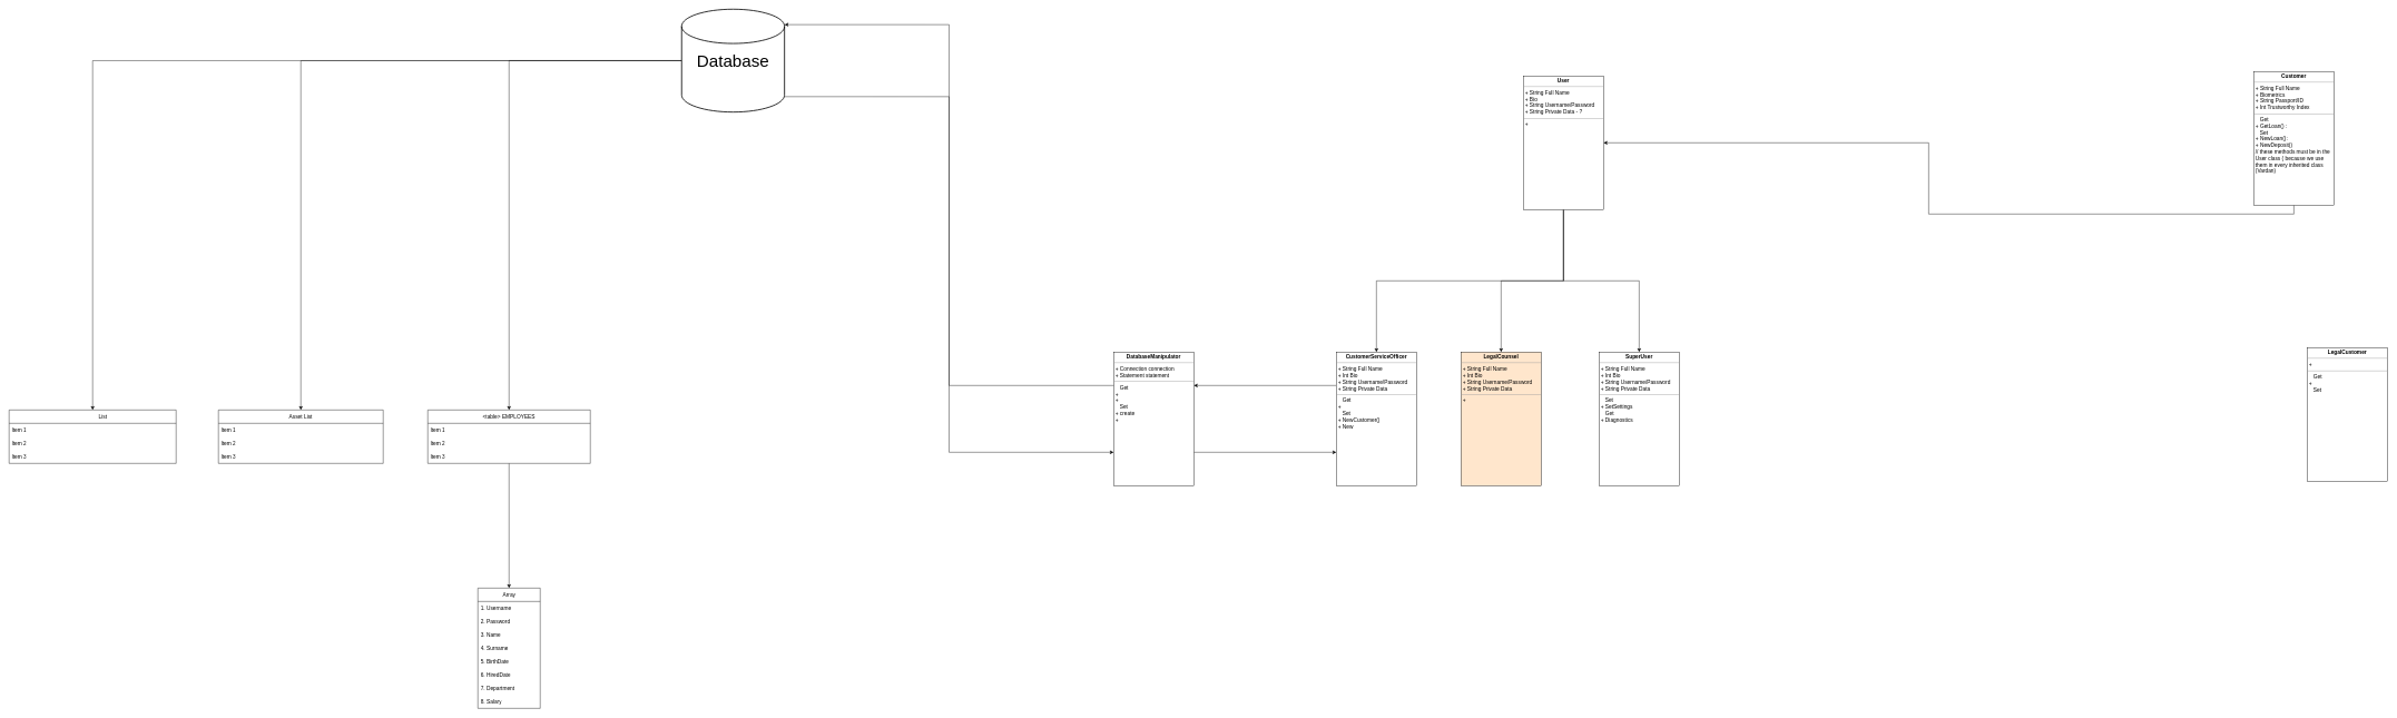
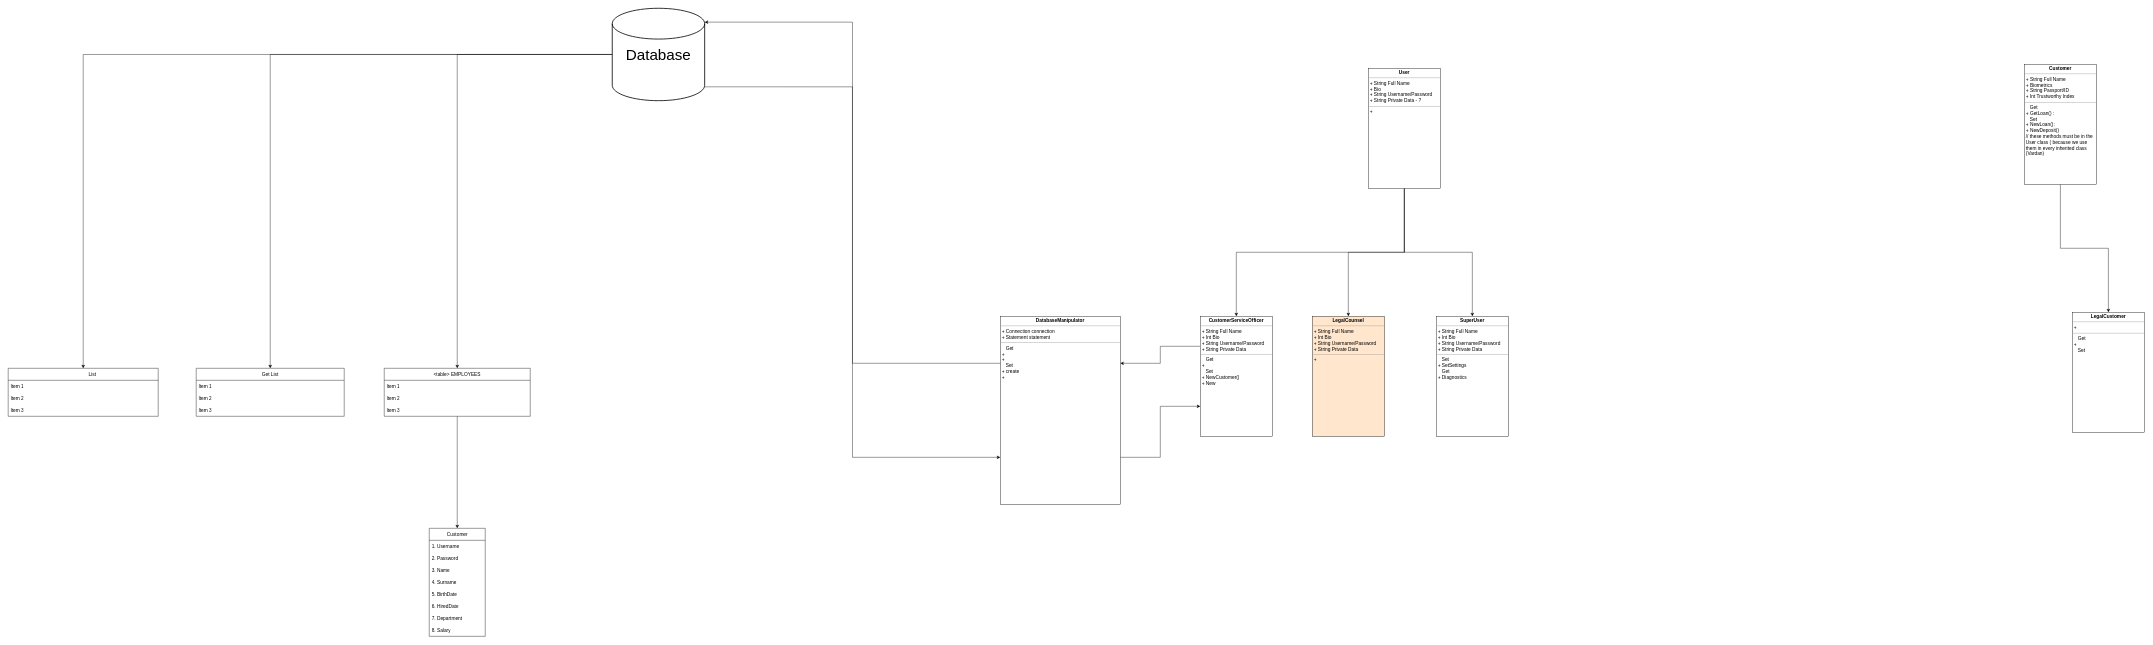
  <mxCell id="0" />
  <mxCell id="1" parent="0" />
  <mxCell id="2" style="edgeStyle=orthogonalEdgeStyle;rounded=0;orthogonalLoop=1;jettySize=auto;html=1;exitX=0;exitY=0.5;exitDx=0;exitDy=0;exitPerimeter=0;entryX=0.5;entryY=0;entryDx=0;entryDy=0;" edge="1" parent="1" source="6" target="19"><mxGeometry relative="1" as="geometry" /></mxCell>
  <mxCell id="3" style="edgeStyle=orthogonalEdgeStyle;rounded=0;orthogonalLoop=1;jettySize=auto;html=1;exitX=0;exitY=0.5;exitDx=0;exitDy=0;exitPerimeter=0;entryX=0.5;entryY=0;entryDx=0;entryDy=0;" edge="1" parent="1" source="6" target="23"><mxGeometry relative="1" as="geometry" /></mxCell>
  <mxCell id="4" style="edgeStyle=orthogonalEdgeStyle;rounded=0;orthogonalLoop=1;jettySize=auto;html=1;exitX=0;exitY=0.5;exitDx=0;exitDy=0;exitPerimeter=0;" edge="1" parent="1" source="6" target="27"><mxGeometry relative="1" as="geometry" /></mxCell>
  <mxCell id="5" style="edgeStyle=orthogonalEdgeStyle;rounded=0;orthogonalLoop=1;jettySize=auto;html=1;exitX=1;exitY=0.85;exitDx=0;exitDy=0;exitPerimeter=0;entryX=0;entryY=0.75;entryDx=0;entryDy=0;" edge="1" parent="1" source="6" target="41"><mxGeometry relative="1" as="geometry" /></mxCell>
  <mxCell id="6" value="&lt;font style=&quot;font-size: 38px;&quot;&gt;Database&lt;/font&gt;" style="strokeWidth=2;html=1;shape=mxgraph.flowchart.database;whiteSpace=wrap;" vertex="1" parent="1"><mxGeometry x="1530" y="20" width="231" height="231" as="geometry" /></mxCell>
  <mxCell id="7" style="edgeStyle=orthogonalEdgeStyle;rounded=0;orthogonalLoop=1;jettySize=auto;html=1;exitX=0.5;exitY=1;exitDx=0;exitDy=0;entryX=0.5;entryY=0;entryDx=0;entryDy=0;" edge="1" parent="1" source="10" target="12"><mxGeometry relative="1" as="geometry" /></mxCell>
  <mxCell id="8" style="edgeStyle=orthogonalEdgeStyle;rounded=0;orthogonalLoop=1;jettySize=auto;html=1;exitX=0.5;exitY=1;exitDx=0;exitDy=0;entryX=0.5;entryY=0;entryDx=0;entryDy=0;" edge="1" parent="1" source="10" target="13"><mxGeometry relative="1" as="geometry" /></mxCell>
  <mxCell id="9" style="edgeStyle=orthogonalEdgeStyle;rounded=0;orthogonalLoop=1;jettySize=auto;html=1;exitX=0.5;exitY=1;exitDx=0;exitDy=0;entryX=0.5;entryY=0;entryDx=0;entryDy=0;" edge="1" parent="1" source="10" target="14"><mxGeometry relative="1" as="geometry" /></mxCell>
  <mxCell id="10" value="&lt;p style=&quot;margin:0px;margin-top:4px;text-align:center;&quot;&gt;&lt;b&gt;User&lt;/b&gt;&lt;/p&gt;&lt;hr size=&quot;1&quot;&gt;&lt;p style=&quot;margin:0px;margin-left:4px;&quot;&gt;+ String Full Name&lt;/p&gt;&lt;p style=&quot;margin:0px;margin-left:4px;&quot;&gt;+ Bio&lt;/p&gt;&lt;p style=&quot;margin:0px;margin-left:4px;&quot;&gt;+ String Username/Password&lt;/p&gt;&lt;p style=&quot;margin:0px;margin-left:4px;&quot;&gt;+ String Private Data - ?&lt;/p&gt;&lt;hr size=&quot;1&quot;&gt;&lt;p style=&quot;margin:0px;margin-left:4px;&quot;&gt;+&amp;nbsp;&lt;/p&gt;" style="verticalAlign=top;align=left;overflow=fill;html=1;whiteSpace=wrap;" vertex="1" parent="1"><mxGeometry x="3420" width="180" height="300" as="geometry" y="170" /></mxCell>
  <mxCell id="11" style="edgeStyle=orthogonalEdgeStyle;rounded=0;orthogonalLoop=1;jettySize=auto;html=1;exitX=0;exitY=0.25;exitDx=0;exitDy=0;entryX=1;entryY=0.25;entryDx=0;entryDy=0;" edge="1" parent="1" source="12" target="41"><mxGeometry relative="1" as="geometry" /></mxCell>
  <mxCell id="12" value="&lt;p style=&quot;margin:0px;margin-top:4px;text-align:center;&quot;&gt;&lt;b&gt;CustomerServiceOfficer&lt;/b&gt;&lt;/p&gt;&lt;hr size=&quot;1&quot;&gt;&lt;p style=&quot;margin:0px;margin-left:4px;&quot;&gt;+ String Full Name&lt;/p&gt;&lt;p style=&quot;margin:0px;margin-left:4px;&quot;&gt;+ Int Bio&lt;/p&gt;&lt;p style=&quot;margin:0px;margin-left:4px;&quot;&gt;+ String Username/Password&lt;/p&gt;&lt;p style=&quot;margin:0px;margin-left:4px;&quot;&gt;+ String Private Data&lt;/p&gt;&lt;hr size=&quot;1&quot;&gt;&lt;p style=&quot;margin:0px;margin-left:4px;&quot;&gt;&amp;nbsp; &amp;nbsp;Get&lt;/p&gt;&lt;p style=&quot;margin:0px;margin-left:4px;&quot;&gt;+&amp;nbsp;&lt;/p&gt;&lt;p style=&quot;margin:0px;margin-left:4px;&quot;&gt;&amp;nbsp; &amp;nbsp;Set&lt;/p&gt;&lt;p style=&quot;margin:0px;margin-left:4px;&quot;&gt;+ NewCustomer()&lt;/p&gt;&lt;p style=&quot;margin:0px;margin-left:4px;&quot;&gt;+ New&lt;/p&gt;" style="verticalAlign=top;align=left;overflow=fill;html=1;whiteSpace=wrap;" vertex="1" parent="1"><mxGeometry x="3000" y="790" width="180" height="300" as="geometry" /></mxCell>
  <mxCell id="13" value="&lt;p style=&quot;margin:0px;margin-top:4px;text-align:center;&quot;&gt;&lt;b&gt;LegalCounsel&lt;/b&gt;&lt;/p&gt;&lt;hr size=&quot;1&quot;&gt;&lt;p style=&quot;margin:0px;margin-left:4px;&quot;&gt;+ String Full Name&lt;/p&gt;&lt;p style=&quot;margin:0px;margin-left:4px;&quot;&gt;+ Int Bio&lt;/p&gt;&lt;p style=&quot;margin:0px;margin-left:4px;&quot;&gt;+ String Username/Password&lt;/p&gt;&lt;p style=&quot;margin:0px;margin-left:4px;&quot;&gt;+ String Private Data&lt;/p&gt;&lt;hr size=&quot;1&quot;&gt;&lt;p style=&quot;margin:0px;margin-left:4px;&quot;&gt;+&amp;nbsp;&lt;/p&gt;" style="verticalAlign=top;align=left;overflow=fill;html=1;whiteSpace=wrap;fillColor=#ffe6cc;" vertex="1" parent="1"><mxGeometry x="3280" y="790" width="180" height="300" as="geometry" /></mxCell>
  <mxCell id="14" value="&lt;p style=&quot;margin:0px;margin-top:4px;text-align:center;&quot;&gt;&lt;b&gt;SuperUser&lt;/b&gt;&lt;/p&gt;&lt;hr size=&quot;1&quot;&gt;&lt;p style=&quot;margin:0px;margin-left:4px;&quot;&gt;+ String Full Name&lt;/p&gt;&lt;p style=&quot;margin:0px;margin-left:4px;&quot;&gt;+ Int Bio&lt;/p&gt;&lt;p style=&quot;margin:0px;margin-left:4px;&quot;&gt;+ String Username/Password&lt;/p&gt;&lt;p style=&quot;margin:0px;margin-left:4px;&quot;&gt;+ String Private Data&lt;/p&gt;&lt;hr size=&quot;1&quot;&gt;&lt;p style=&quot;margin:0px;margin-left:4px;&quot;&gt;&amp;nbsp; &amp;nbsp;Set&lt;/p&gt;&lt;p style=&quot;margin:0px;margin-left:4px;&quot;&gt;+ SetSettings&lt;/p&gt;&lt;p style=&quot;margin:0px;margin-left:4px;&quot;&gt;&amp;nbsp; &amp;nbsp;Get&lt;/p&gt;&lt;p style=&quot;margin:0px;margin-left:4px;&quot;&gt;+ Diagnostics&lt;/p&gt;" style="verticalAlign=top;align=left;overflow=fill;html=1;whiteSpace=wrap;" vertex="1" parent="1"><mxGeometry x="3590" y="790" width="180" height="300" as="geometry" /></mxCell>
- <mxCell id="15" style="edgeStyle=orthogonalEdgeStyle;rounded=0;orthogonalLoop=1;jettySize=auto;html=1;exitX=0.5;exitY=1;exitDx=0;exitDy=0;" edge="1" parent="1" source="16" target="10"><mxGeometry relative="1" as="geometry" /></mxCell>
+ <mxCell id="15" style="edgeStyle=orthogonalEdgeStyle;rounded=0;orthogonalLoop=1;jettySize=auto;html=1;exitX=0.5;exitY=1;exitDx=0;exitDy=0;" edge="1" parent="1" source="16" target="17"><mxGeometry relative="1" as="geometry" /></mxCell>
  <mxCell id="16" value="&lt;p style=&quot;margin:0px;margin-top:4px;text-align:center;&quot;&gt;&lt;b&gt;Customer&lt;/b&gt;&lt;/p&gt;&lt;hr size=&quot;1&quot;&gt;&lt;p style=&quot;margin:0px;margin-left:4px;&quot;&gt;+ String Full Name&lt;/p&gt;&lt;p style=&quot;margin:0px;margin-left:4px;&quot;&gt;+ Biometrics&lt;/p&gt;&lt;p style=&quot;margin:0px;margin-left:4px;&quot;&gt;+ String Passport/ID&lt;/p&gt;&lt;p style=&quot;margin:0px;margin-left:4px;&quot;&gt;+ Int Trustworthy Index&lt;/p&gt;&lt;hr size=&quot;1&quot;&gt;&lt;p style=&quot;margin:0px;margin-left:4px;&quot;&gt;&amp;nbsp; &amp;nbsp;Get&lt;/p&gt;&lt;p style=&quot;margin:0px;margin-left:4px;&quot;&gt;+ GetLoan() :&amp;nbsp;&lt;/p&gt;&lt;p style=&quot;margin:0px;margin-left:4px;&quot;&gt;&amp;nbsp; &amp;nbsp;Set&lt;/p&gt;&lt;p style=&quot;border-color: var(--border-color); margin: 0px 0px 0px 4px;&quot;&gt;+ NewLoan():&lt;/p&gt;&lt;p style=&quot;border-color: var(--border-color); margin: 0px 0px 0px 4px;&quot;&gt;+ NewDeposit()&lt;/p&gt;&lt;p style=&quot;margin:0px;margin-left:4px;&quot;&gt;// these methods must be in the User class ( because we use them in every inherited class (Vardan)&lt;/p&gt;" style="verticalAlign=top;align=left;overflow=fill;html=1;whiteSpace=wrap;" vertex="1" parent="1"><mxGeometry x="5060" y="160" width="180" height="300" as="geometry" /></mxCell>
  <mxCell id="17" value="&lt;p style=&quot;margin:0px;margin-top:4px;text-align:center;&quot;&gt;&lt;b&gt;LegalCustomer&lt;/b&gt;&lt;/p&gt;&lt;hr size=&quot;1&quot;&gt;&lt;p style=&quot;margin:0px;margin-left:4px;&quot;&gt;+&amp;nbsp;&lt;br&gt;&lt;/p&gt;&lt;hr size=&quot;1&quot;&gt;&lt;p style=&quot;margin:0px;margin-left:4px;&quot;&gt;&amp;nbsp; &amp;nbsp;Get&lt;/p&gt;&lt;p style=&quot;margin:0px;margin-left:4px;&quot;&gt;+&amp;nbsp;&lt;/p&gt;&lt;p style=&quot;margin:0px;margin-left:4px;&quot;&gt;&amp;nbsp; &amp;nbsp;Set&lt;/p&gt;" style="verticalAlign=top;align=left;overflow=fill;html=1;whiteSpace=wrap;" vertex="1" parent="1"><mxGeometry x="5180" y="780" width="180" height="300" as="geometry" /></mxCell>
  <mxCell id="18" style="edgeStyle=orthogonalEdgeStyle;rounded=0;orthogonalLoop=1;jettySize=auto;html=1;exitX=0.5;exitY=1;exitDx=0;exitDy=0;entryX=0.5;entryY=0;entryDx=0;entryDy=0;" edge="1" parent="1" source="19" target="31"><mxGeometry relative="1" as="geometry"><mxPoint x="1142.5" y="1310" as="targetPoint" /></mxGeometry></mxCell>
  <mxCell id="19" value="&amp;lt;table&amp;gt; EMPLOYEES" style="swimlane;fontStyle=0;childLayout=stackLayout;horizontal=1;startSize=30;horizontalStack=0;resizeParent=1;resizeParentMax=0;resizeLast=0;collapsible=1;marginBottom=0;whiteSpace=wrap;html=1;" vertex="1" parent="1"><mxGeometry x="960" y="920" width="365" height="120" as="geometry" /></mxCell>
  <mxCell id="20" value="Item 1" style="text;strokeColor=none;fillColor=none;align=left;verticalAlign=middle;spacingLeft=4;spacingRight=4;overflow=hidden;points=[[0,0.5],[1,0.5]];portConstraint=eastwest;rotatable=0;whiteSpace=wrap;html=1;" vertex="1" parent="19"><mxGeometry y="30" width="365" height="30" as="geometry" /></mxCell>
  <mxCell id="21" value="Item 2" style="text;strokeColor=none;fillColor=none;align=left;verticalAlign=middle;spacingLeft=4;spacingRight=4;overflow=hidden;points=[[0,0.5],[1,0.5]];portConstraint=eastwest;rotatable=0;whiteSpace=wrap;html=1;" vertex="1" parent="19"><mxGeometry y="60" width="365" height="30" as="geometry" /></mxCell>
  <mxCell id="22" value="Item 3" style="text;strokeColor=none;fillColor=none;align=left;verticalAlign=middle;spacingLeft=4;spacingRight=4;overflow=hidden;points=[[0,0.5],[1,0.5]];portConstraint=eastwest;rotatable=0;whiteSpace=wrap;html=1;" vertex="1" parent="19"><mxGeometry y="90" width="365" height="30" as="geometry" /></mxCell>
- <mxCell id="23" value="Asset List" style="swimlane;fontStyle=0;childLayout=stackLayout;horizontal=1;startSize=30;horizontalStack=0;resizeParent=1;resizeParentMax=0;resizeLast=0;collapsible=1;marginBottom=0;whiteSpace=wrap;html=1;" vertex="1" parent="1"><mxGeometry x="490" y="920" width="370" height="120" as="geometry" /></mxCell>
+ <mxCell id="23" value="Get List" style="swimlane;fontStyle=0;childLayout=stackLayout;horizontal=1;startSize=30;horizontalStack=0;resizeParent=1;resizeParentMax=0;resizeLast=0;collapsible=1;marginBottom=0;whiteSpace=wrap;html=1;" vertex="1" parent="1"><mxGeometry x="490" y="920" width="370" height="120" as="geometry" /></mxCell>
  <mxCell id="24" value="Item 1" style="text;strokeColor=none;fillColor=none;align=left;verticalAlign=middle;spacingLeft=4;spacingRight=4;overflow=hidden;points=[[0,0.5],[1,0.5]];portConstraint=eastwest;rotatable=0;whiteSpace=wrap;html=1;" vertex="1" parent="23"><mxGeometry y="30" width="370" height="30" as="geometry" /></mxCell>
  <mxCell id="25" value="Item 2" style="text;strokeColor=none;fillColor=none;align=left;verticalAlign=middle;spacingLeft=4;spacingRight=4;overflow=hidden;points=[[0,0.5],[1,0.5]];portConstraint=eastwest;rotatable=0;whiteSpace=wrap;html=1;" vertex="1" parent="23"><mxGeometry y="60" width="370" height="30" as="geometry" /></mxCell>
  <mxCell id="26" value="Item 3" style="text;strokeColor=none;fillColor=none;align=left;verticalAlign=middle;spacingLeft=4;spacingRight=4;overflow=hidden;points=[[0,0.5],[1,0.5]];portConstraint=eastwest;rotatable=0;whiteSpace=wrap;html=1;" vertex="1" parent="23"><mxGeometry y="90" width="370" height="30" as="geometry" /></mxCell>
  <mxCell id="27" value="&amp;nbsp; &amp;nbsp; &amp;nbsp; &amp;nbsp; &amp;nbsp; &amp;nbsp; &amp;nbsp; List" style="swimlane;fontStyle=0;childLayout=stackLayout;horizontal=1;startSize=30;horizontalStack=0;resizeParent=1;resizeParentMax=0;resizeLast=0;collapsible=1;marginBottom=0;whiteSpace=wrap;html=1;" vertex="1" parent="1"><mxGeometry x="20" y="920" width="375" height="120" as="geometry" /></mxCell>
  <mxCell id="28" value="Item 1" style="text;strokeColor=none;fillColor=none;align=left;verticalAlign=middle;spacingLeft=4;spacingRight=4;overflow=hidden;points=[[0,0.5],[1,0.5]];portConstraint=eastwest;rotatable=0;whiteSpace=wrap;html=1;" vertex="1" parent="27"><mxGeometry y="30" width="375" height="30" as="geometry" /></mxCell>
  <mxCell id="29" value="Item 2" style="text;strokeColor=none;fillColor=none;align=left;verticalAlign=middle;spacingLeft=4;spacingRight=4;overflow=hidden;points=[[0,0.5],[1,0.5]];portConstraint=eastwest;rotatable=0;whiteSpace=wrap;html=1;" vertex="1" parent="27"><mxGeometry y="60" width="375" height="30" as="geometry" /></mxCell>
  <mxCell id="30" value="Item 3" style="text;strokeColor=none;fillColor=none;align=left;verticalAlign=middle;spacingLeft=4;spacingRight=4;overflow=hidden;points=[[0,0.5],[1,0.5]];portConstraint=eastwest;rotatable=0;whiteSpace=wrap;html=1;" vertex="1" parent="27"><mxGeometry y="90" width="375" height="30" as="geometry" /></mxCell>
- <mxCell id="31" value="Array" style="swimlane;fontStyle=0;childLayout=stackLayout;horizontal=1;startSize=30;horizontalStack=0;resizeParent=1;resizeParentMax=0;resizeLast=0;collapsible=1;marginBottom=0;whiteSpace=wrap;html=1;" vertex="1" parent="1"><mxGeometry x="1072.5" y="1320" width="140" height="270" as="geometry" /></mxCell>
+ <mxCell id="31" value="Customer" style="swimlane;fontStyle=0;childLayout=stackLayout;horizontal=1;startSize=30;horizontalStack=0;resizeParent=1;resizeParentMax=0;resizeLast=0;collapsible=1;marginBottom=0;whiteSpace=wrap;html=1;" vertex="1" parent="1"><mxGeometry x="1072.5" y="1320" width="140" height="270" as="geometry" /></mxCell>
  <mxCell id="32" value="1. Username" style="text;strokeColor=none;fillColor=none;align=left;verticalAlign=middle;spacingLeft=4;spacingRight=4;overflow=hidden;points=[[0,0.5],[1,0.5]];portConstraint=eastwest;rotatable=0;whiteSpace=wrap;html=1;" vertex="1" parent="31"><mxGeometry y="30" width="140" height="30" as="geometry" /></mxCell>
  <mxCell id="33" value="2. Password" style="text;strokeColor=none;fillColor=none;align=left;verticalAlign=middle;spacingLeft=4;spacingRight=4;overflow=hidden;points=[[0,0.5],[1,0.5]];portConstraint=eastwest;rotatable=0;whiteSpace=wrap;html=1;" vertex="1" parent="31"><mxGeometry y="60" width="140" height="30" as="geometry" /></mxCell>
  <mxCell id="34" value="3. Name" style="text;strokeColor=none;fillColor=none;align=left;verticalAlign=middle;spacingLeft=4;spacingRight=4;overflow=hidden;points=[[0,0.5],[1,0.5]];portConstraint=eastwest;rotatable=0;whiteSpace=wrap;html=1;" vertex="1" parent="31"><mxGeometry y="90" width="140" height="30" as="geometry" /></mxCell>
  <mxCell id="35" value="4. Surname" style="text;strokeColor=none;fillColor=none;align=left;verticalAlign=middle;spacingLeft=4;spacingRight=4;overflow=hidden;points=[[0,0.5],[1,0.5]];portConstraint=eastwest;rotatable=0;whiteSpace=wrap;html=1;" vertex="1" parent="31"><mxGeometry y="120" width="140" height="30" as="geometry" /></mxCell>
  <mxCell id="36" value="5. BirthDate" style="text;strokeColor=none;fillColor=none;align=left;verticalAlign=middle;spacingLeft=4;spacingRight=4;overflow=hidden;points=[[0,0.5],[1,0.5]];portConstraint=eastwest;rotatable=0;whiteSpace=wrap;html=1;" vertex="1" parent="31"><mxGeometry y="150" width="140" height="30" as="geometry" /></mxCell>
  <mxCell id="37" value="6. HiredDate" style="text;strokeColor=none;fillColor=none;align=left;verticalAlign=middle;spacingLeft=4;spacingRight=4;overflow=hidden;points=[[0,0.5],[1,0.5]];portConstraint=eastwest;rotatable=0;whiteSpace=wrap;html=1;" vertex="1" parent="31"><mxGeometry y="180" width="140" height="30" as="geometry" /></mxCell>
  <mxCell id="38" value="7. Department" style="text;strokeColor=none;fillColor=none;align=left;verticalAlign=middle;spacingLeft=4;spacingRight=4;overflow=hidden;points=[[0,0.5],[1,0.5]];portConstraint=eastwest;rotatable=0;whiteSpace=wrap;html=1;" vertex="1" parent="31"><mxGeometry y="210" width="140" height="30" as="geometry" /></mxCell>
  <mxCell id="39" value="8. Salary" style="text;strokeColor=none;fillColor=none;align=left;verticalAlign=middle;spacingLeft=4;spacingRight=4;overflow=hidden;points=[[0,0.5],[1,0.5]];portConstraint=eastwest;rotatable=0;whiteSpace=wrap;html=1;" vertex="1" parent="31"><mxGeometry y="240" width="140" height="30" as="geometry" /></mxCell>
  <mxCell id="40" style="edgeStyle=orthogonalEdgeStyle;rounded=0;orthogonalLoop=1;jettySize=auto;html=1;exitX=1;exitY=0.75;exitDx=0;exitDy=0;entryX=0;entryY=0.75;entryDx=0;entryDy=0;" edge="1" parent="1" source="41" target="12"><mxGeometry relative="1" as="geometry" /></mxCell>
- <mxCell id="41" value="&lt;p style=&quot;margin:0px;margin-top:4px;text-align:center;&quot;&gt;&lt;b&gt;DatabaseManipulator&lt;/b&gt;&lt;/p&gt;&lt;hr size=&quot;1&quot;&gt;&lt;p style=&quot;margin:0px;margin-left:4px;&quot;&gt;+ Connection connection&lt;/p&gt;&lt;p style=&quot;margin:0px;margin-left:4px;&quot;&gt;+ Statement statement&lt;/p&gt;&lt;hr size=&quot;1&quot;&gt;&lt;p style=&quot;margin:0px;margin-left:4px;&quot;&gt;&amp;nbsp; &amp;nbsp;Get&lt;/p&gt;&lt;p style=&quot;margin:0px;margin-left:4px;&quot;&gt;+&amp;nbsp;&lt;/p&gt;&lt;p style=&quot;margin:0px;margin-left:4px;&quot;&gt;+&amp;nbsp;&lt;/p&gt;&lt;p style=&quot;margin:0px;margin-left:4px;&quot;&gt;&amp;nbsp; &amp;nbsp;Set&lt;/p&gt;&lt;p style=&quot;border-color: var(--border-color); margin: 0px 0px 0px 4px;&quot;&gt;+ create&lt;/p&gt;&lt;p style=&quot;border-color: var(--border-color); margin: 0px 0px 0px 4px;&quot;&gt;+&amp;nbsp;&lt;/p&gt;&lt;p style=&quot;margin:0px;margin-left:4px;&quot;&gt;&lt;br&gt;&lt;/p&gt;" style="verticalAlign=top;align=left;overflow=fill;html=1;whiteSpace=wrap;" vertex="1" parent="1"><mxGeometry x="2500" y="790" width="180" height="300" as="geometry" /></mxCell>
+ <mxCell id="41" value="&lt;p style=&quot;margin:0px;margin-top:4px;text-align:center;&quot;&gt;&lt;b&gt;DatabaseManipulator&lt;/b&gt;&lt;/p&gt;&lt;hr size=&quot;1&quot;&gt;&lt;p style=&quot;margin:0px;margin-left:4px;&quot;&gt;+ Connection connection&lt;/p&gt;&lt;p style=&quot;margin:0px;margin-left:4px;&quot;&gt;+ Statement statement&lt;/p&gt;&lt;hr size=&quot;1&quot;&gt;&lt;p style=&quot;margin:0px;margin-left:4px;&quot;&gt;&amp;nbsp; &amp;nbsp;Get&lt;/p&gt;&lt;p style=&quot;margin:0px;margin-left:4px;&quot;&gt;+&amp;nbsp;&lt;/p&gt;&lt;p style=&quot;margin:0px;margin-left:4px;&quot;&gt;+&amp;nbsp;&lt;/p&gt;&lt;p style=&quot;margin:0px;margin-left:4px;&quot;&gt;&amp;nbsp; &amp;nbsp;Set&lt;/p&gt;&lt;p style=&quot;border-color: var(--border-color); margin: 0px 0px 0px 4px;&quot;&gt;+ create&lt;/p&gt;&lt;p style=&quot;border-color: var(--border-color); margin: 0px 0px 0px 4px;&quot;&gt;+&amp;nbsp;&lt;/p&gt;&lt;p style=&quot;margin:0px;margin-left:4px;&quot;&gt;&lt;br&gt;&lt;/p&gt;" style="verticalAlign=top;align=left;overflow=fill;html=1;whiteSpace=wrap;" vertex="1" parent="1"><mxGeometry x="2500" y="790" width="300" height="470" as="geometry" /></mxCell>
  <mxCell id="42" style="edgeStyle=orthogonalEdgeStyle;rounded=0;orthogonalLoop=1;jettySize=auto;html=1;exitX=0;exitY=0.25;exitDx=0;exitDy=0;entryX=1;entryY=0.15;entryDx=0;entryDy=0;entryPerimeter=0;" edge="1" parent="1" source="41" target="6"><mxGeometry relative="1" as="geometry" /></mxCell>
